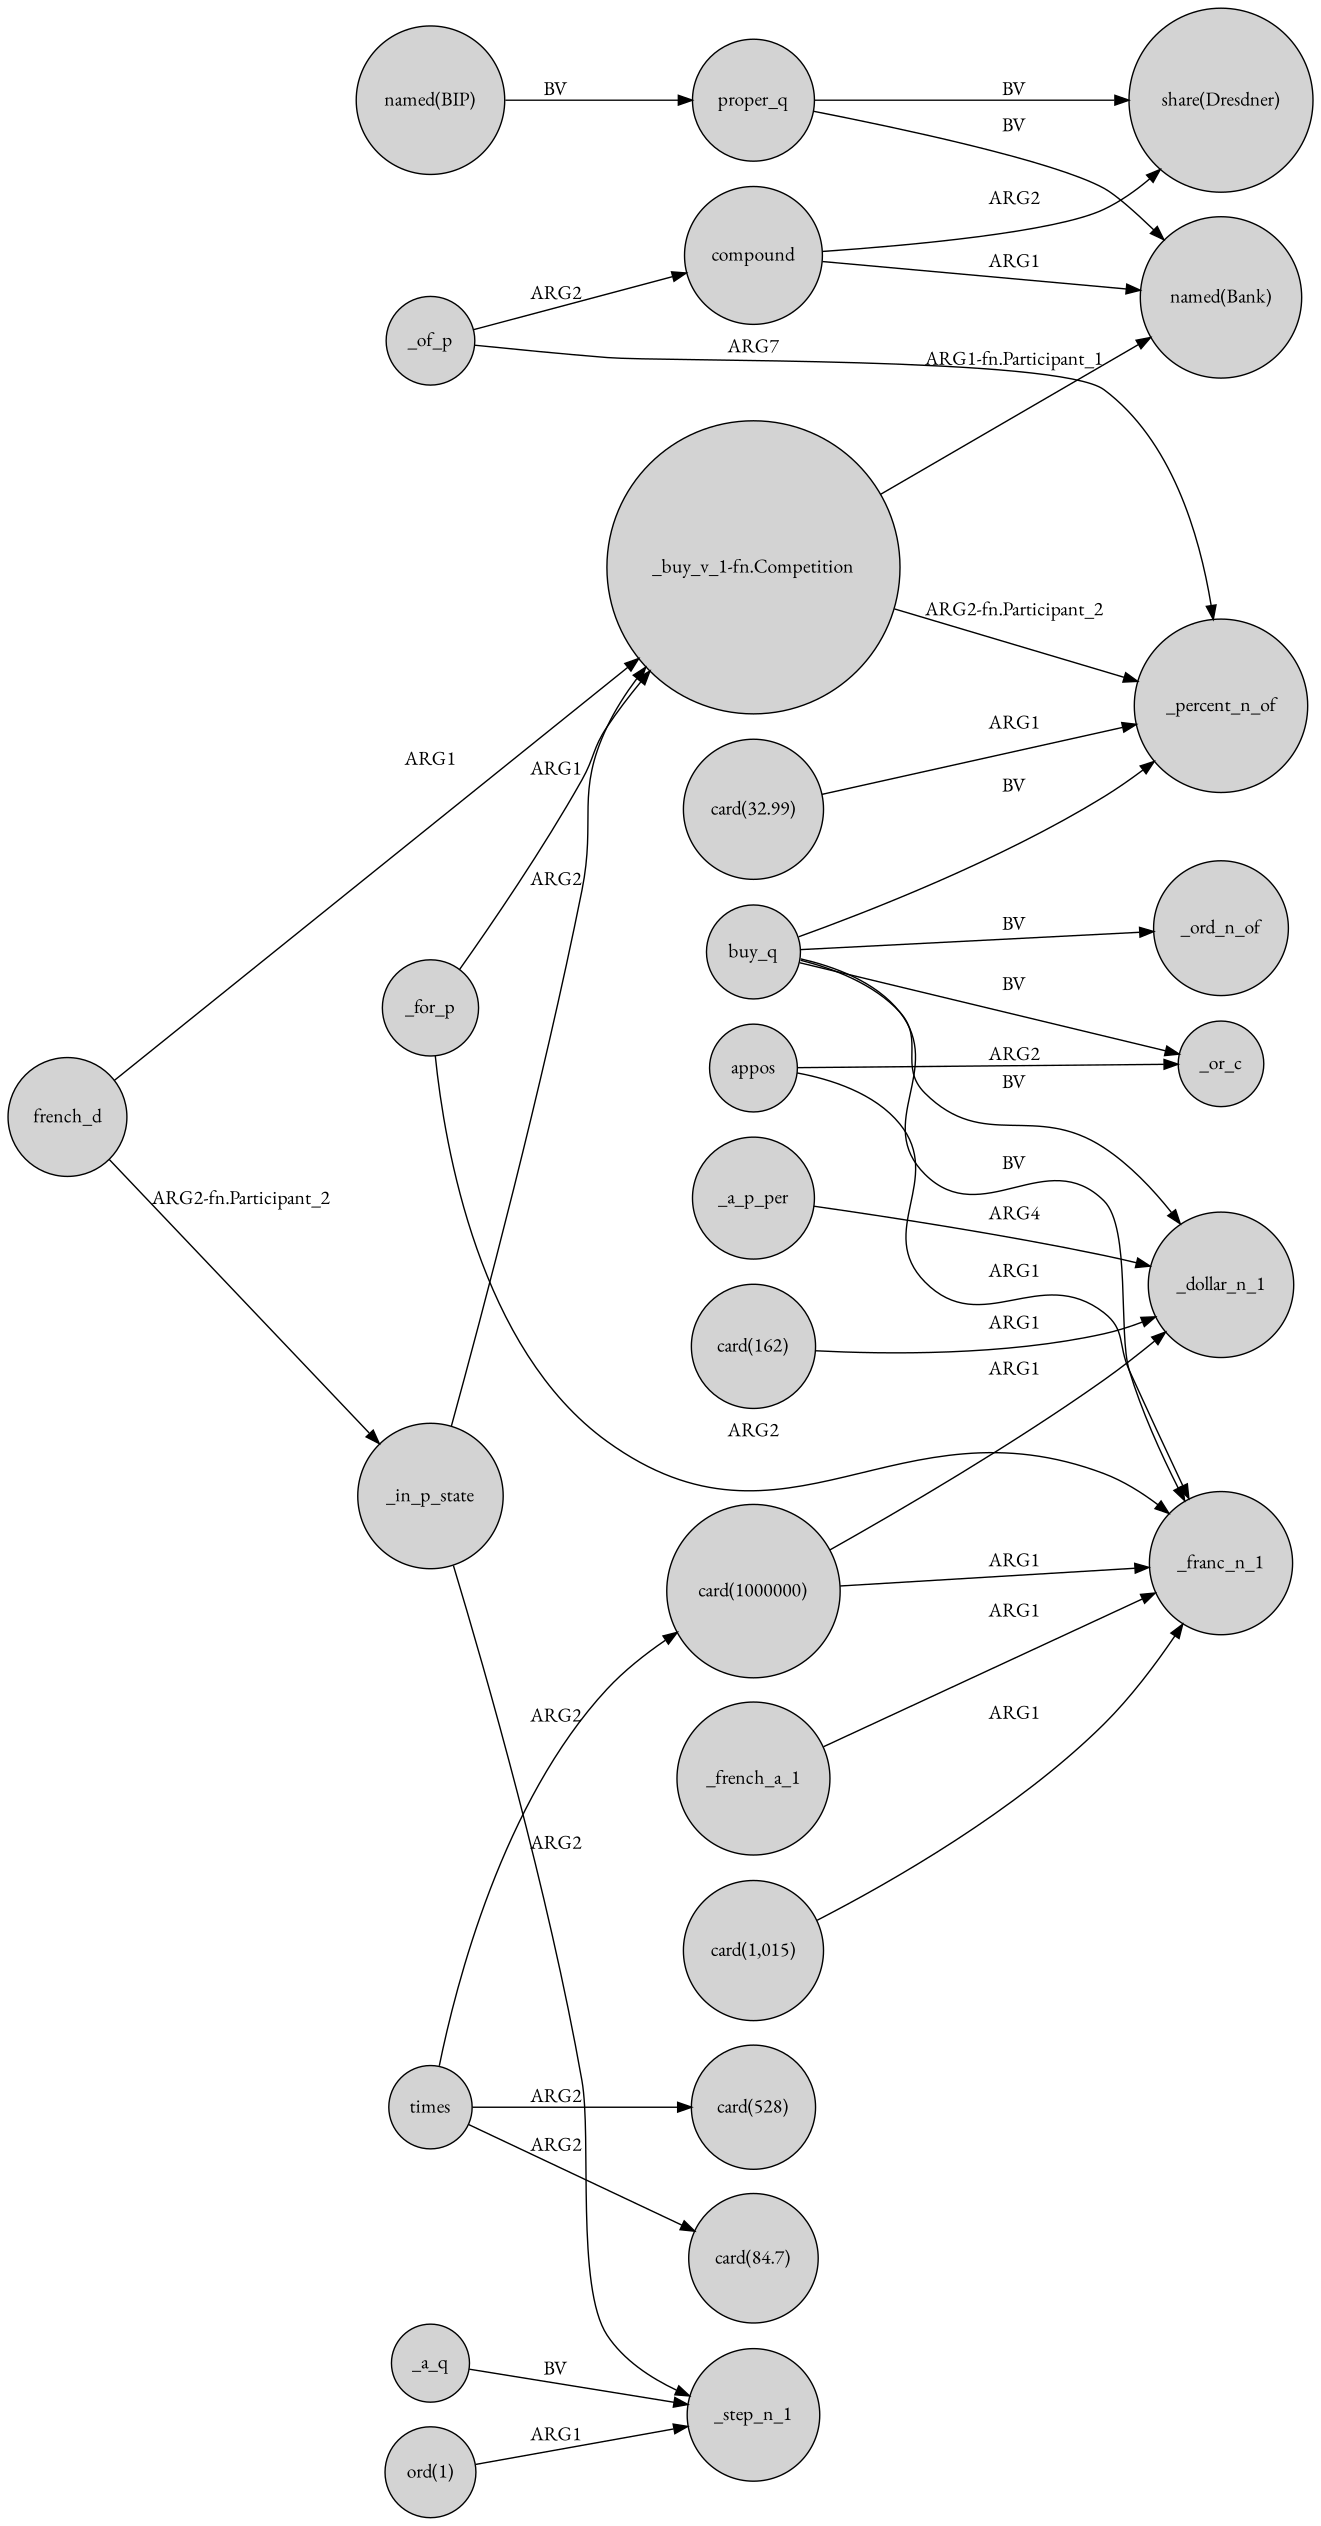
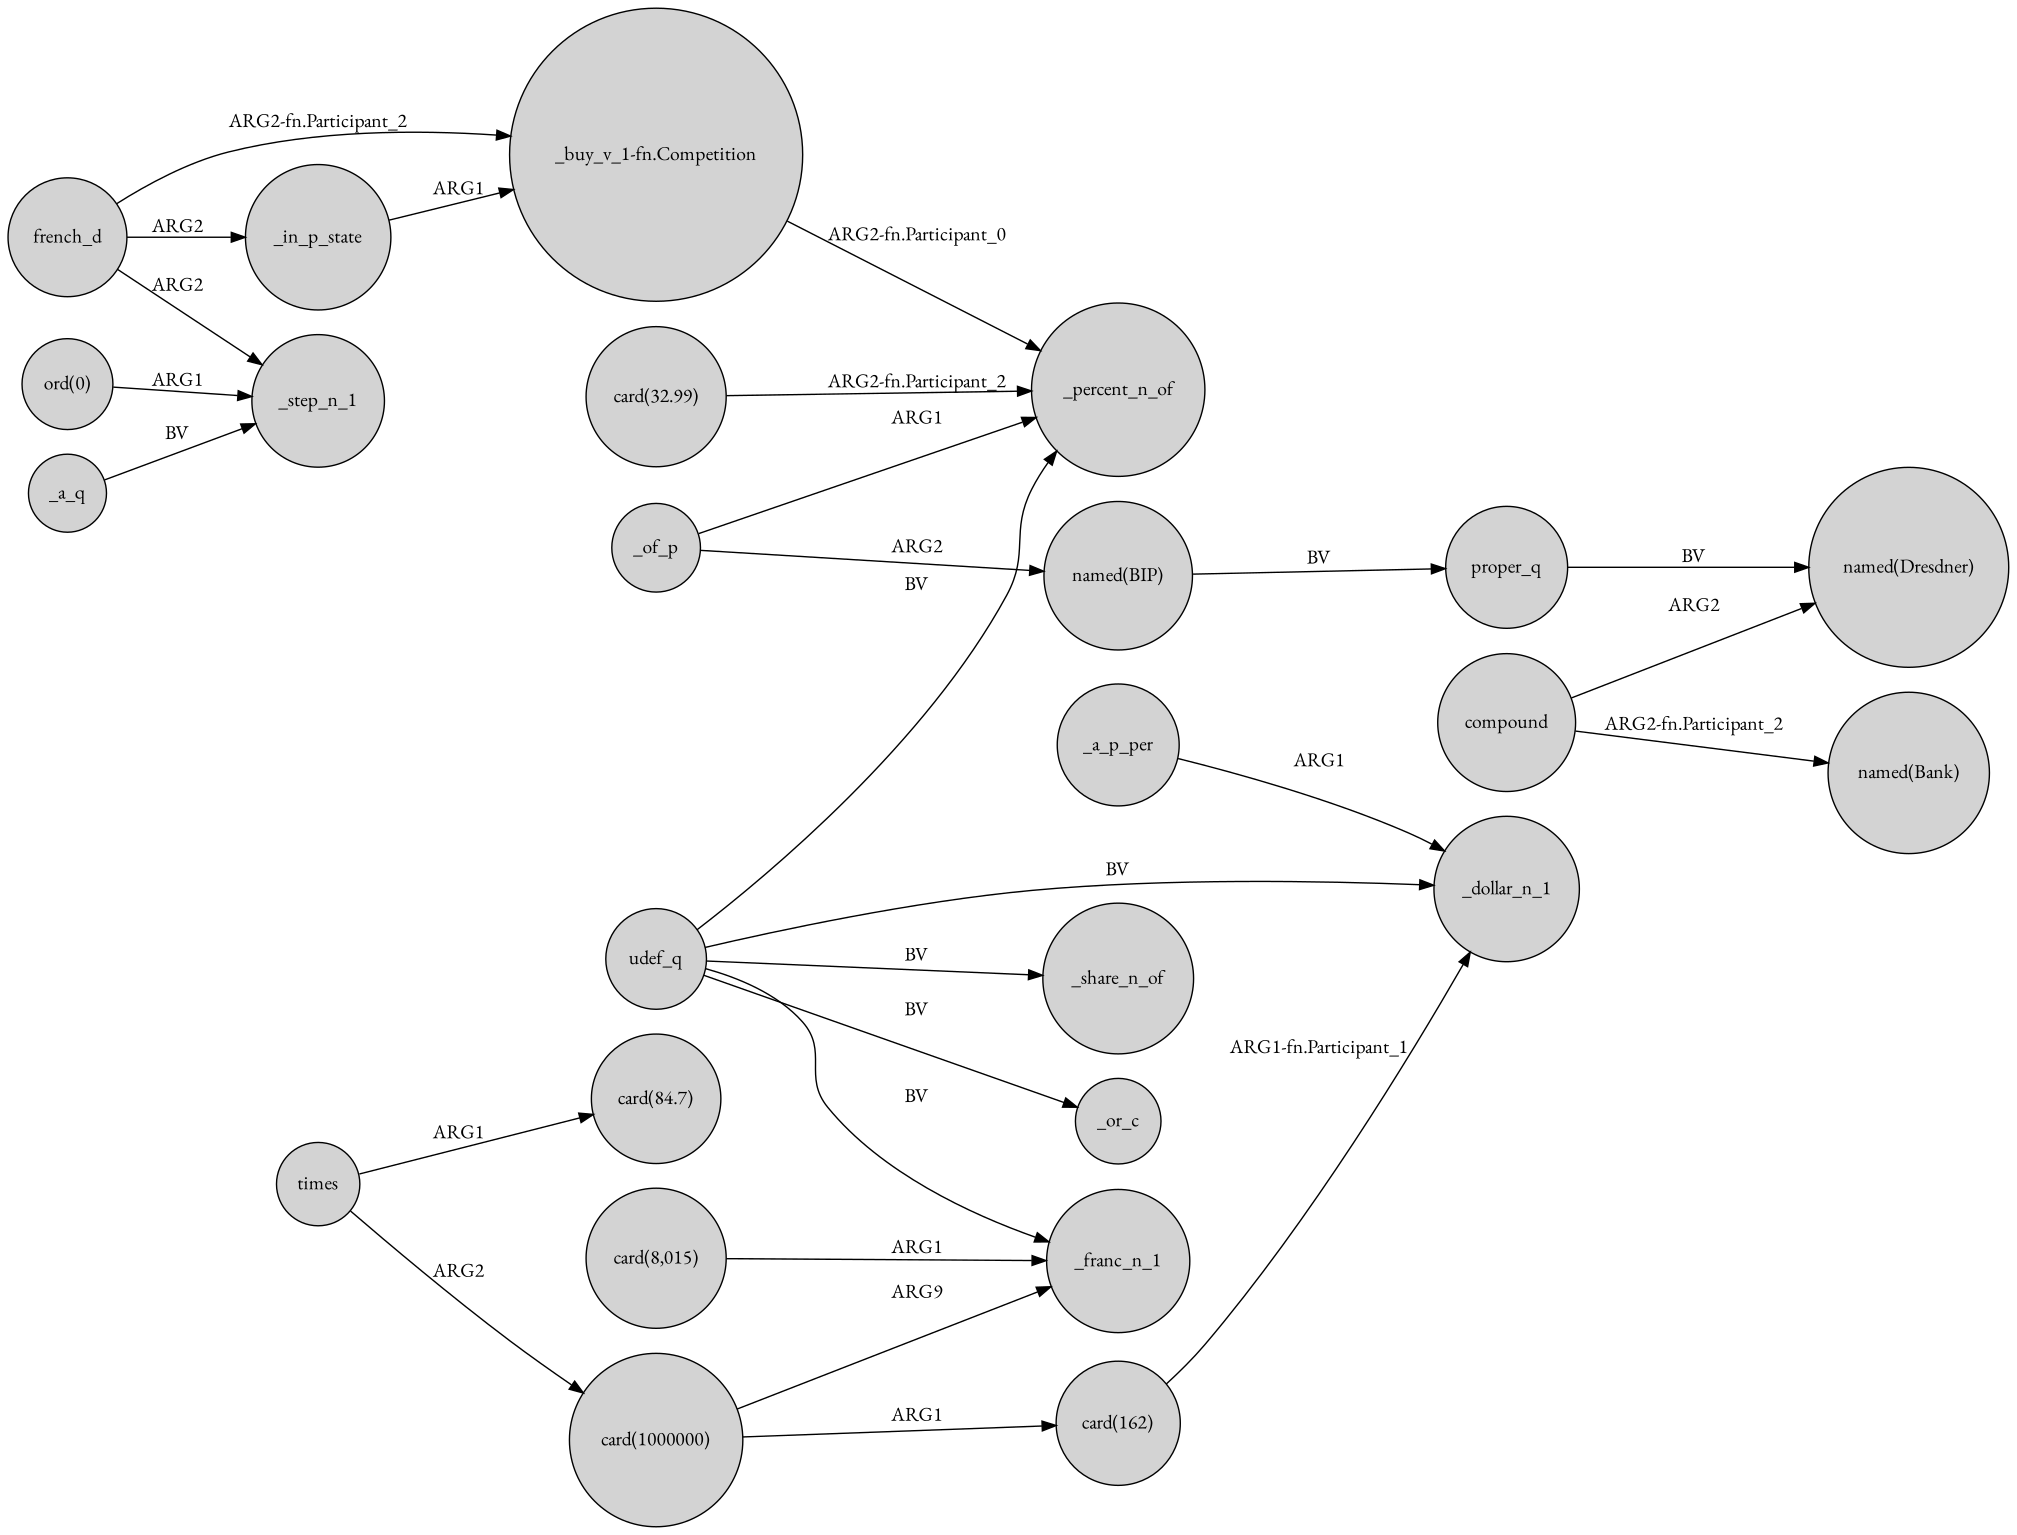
  digraph {
    fontname="EB Garamond"
    rankdir=LR
    node [fontname="EB Garamond" shape=circle style=filled]
    edge [fontname="EB Garamond"]
    n1 [label=french_d]
    _in_p_state
    "_buy_v_1-fn.Competition"
    _step_n_1
    "named(Bank)"
    _percent_n_of
-   appos
    _or_c
    _franc_n_1
    "card(1000000)"
    _dollar_n_1
-   "ord(1)"
-   _french_a_1
+   "ord(1)" [label="ord(0)"]
    times
    "card(84.7)"
-   "card(528)"
-   _for_p
    compound
-   "named(Dresdner)" [label="share(Dresdner)"]
+   "named(Dresdner)"
    _of_p
    "named(BIP)"
    proper_q
-   "card(1,015)"
-   udef_q [label=buy_q]
-   _share_n_of [label=_ord_n_of]
+   "card(1,015)" [label="card(8,015)"]
+   udef_q
+   _share_n_of
    _a_p_per
    _a_q
    "card(32.99)"
    "card(162)"
-   n1 -> _in_p_state [label="ARG2-fn.Participant_2"]
-   n1 -> "_buy_v_1-fn.Competition" [label=ARG1]
-   _in_p_state -> "_buy_v_1-fn.Competition" [label=ARG2]
-   _in_p_state -> _step_n_1 [label=ARG2]
-   "_buy_v_1-fn.Competition" -> "named(Bank)" [label="ARG1-fn.Participant_1"]
-   "_buy_v_1-fn.Competition" -> _percent_n_of [label="ARG2-fn.Participant_2"]
-   appos -> _or_c [label=ARG2]
-   appos -> _franc_n_1 [label=ARG1]
-   "card(1000000)" -> _franc_n_1 [label=ARG1]
-   "card(1000000)" -> _dollar_n_1 [label=ARG1]
+   n1 -> _in_p_state [label=ARG2]
+   n1 -> "_buy_v_1-fn.Competition" [label="ARG2-fn.Participant_2"]
+   _in_p_state -> "_buy_v_1-fn.Competition" [label=ARG1]
+   n1 -> _step_n_1 [label=ARG2]
+   "_buy_v_1-fn.Competition" -> _percent_n_of [label="ARG2-fn.Participant_0"]
+   "card(1000000)" -> _franc_n_1 [label=ARG9]
+   "card(1000000)" -> "card(162)" [label=ARG1]
    "ord(1)" -> _step_n_1 [label=ARG1]
-   _french_a_1 -> _franc_n_1 [label=ARG1]
    times -> "card(1000000)" [label=ARG2]
-   times -> "card(84.7)" [label=ARG2]
-   times -> "card(528)" [label=ARG2]
-   _for_p -> "_buy_v_1-fn.Competition" [label=ARG1]
-   _for_p -> _franc_n_1 [label=ARG2]
-   compound -> "named(Bank)" [label=ARG1]
+   times -> "card(84.7)" [label=ARG1]
+   compound -> "named(Bank)" [label="ARG2-fn.Participant_2"]
    compound -> "named(Dresdner)" [label=ARG2]
-   _of_p -> _percent_n_of [label=ARG7]
-   _of_p -> compound [label=ARG2]
+   _of_p -> _percent_n_of [label=ARG1]
+   _of_p -> "named(BIP)" [label=ARG2]
    "named(BIP)" -> proper_q [label=BV]
-   proper_q -> "named(Bank)" [label=BV]
    proper_q -> "named(Dresdner)" [label=BV]
    "card(1,015)" -> _franc_n_1 [label=ARG1]
    udef_q -> _percent_n_of [label=BV]
    udef_q -> _or_c [label=BV]
    udef_q -> _franc_n_1 [label=BV]
    udef_q -> _dollar_n_1 [label=BV]
    udef_q -> _share_n_of [label=BV]
-   _a_p_per -> _dollar_n_1 [label=ARG4]
+   _a_p_per -> _dollar_n_1 [label=ARG1]
    _a_q -> _step_n_1 [label=BV]
-   "card(32.99)" -> _percent_n_of [label=ARG1]
-   "card(162)" -> _dollar_n_1 [label=ARG1]
+   "card(32.99)" -> _percent_n_of [label="ARG2-fn.Participant_2"]
+   "card(162)" -> _dollar_n_1 [label="ARG1-fn.Participant_1"]
  }
